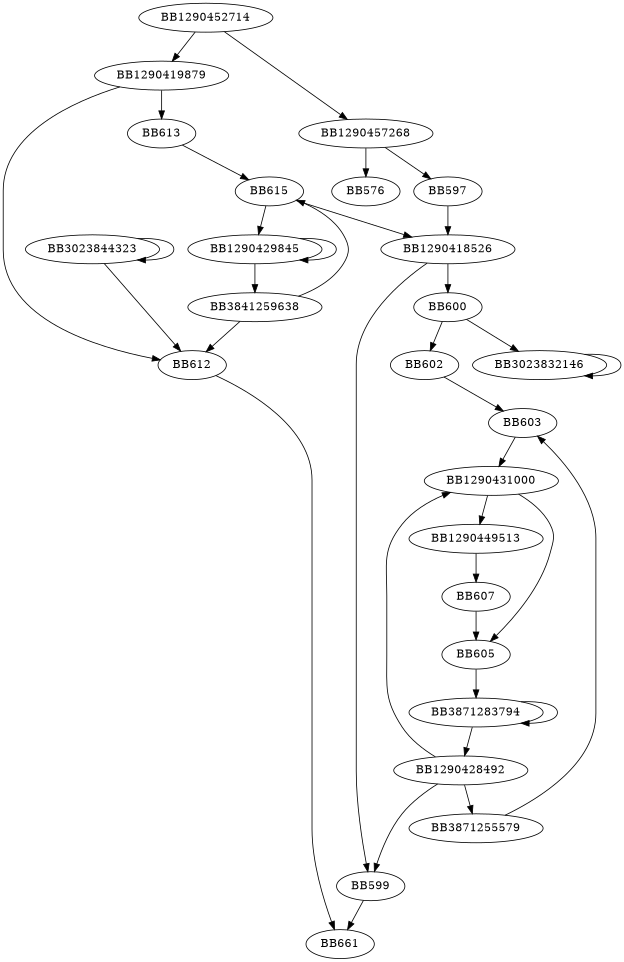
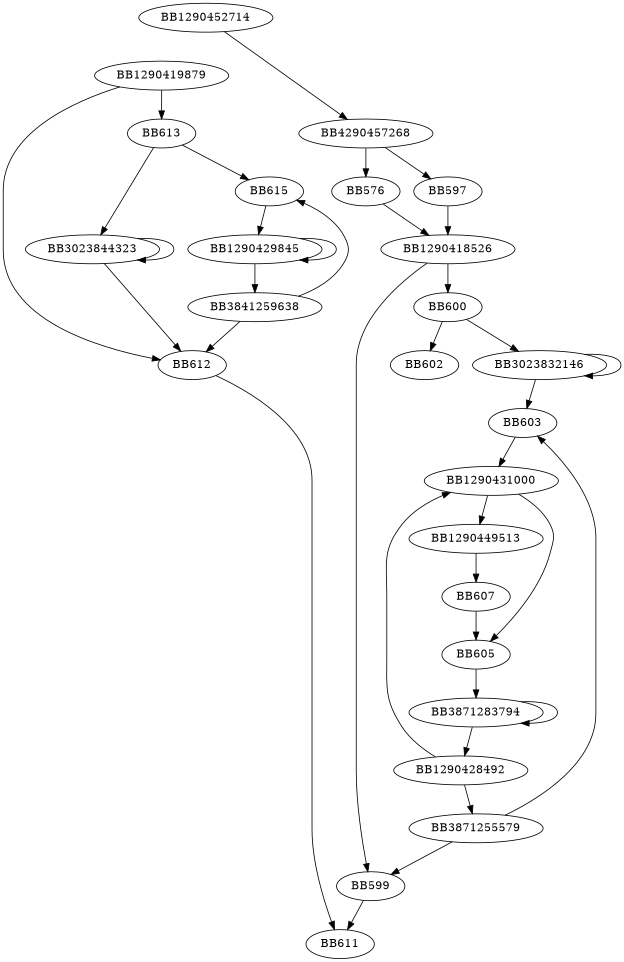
  digraph {
    BB1290452714
    BB1290419879
-   BB1290457268
+   BB1290457268 [label=BB4290457268]
    BB612
    BB613
    n6 [label=BB576]
    BB597
-   BB611 [label=BB661]
+   BB611
    BB3023844323
    BB615
    BB1290418526
    BB599
    BB600
    BB3023832146
    BB602
    BB603
    BB1290431000
    BB605
    BB1290449513
    BB3871283794
    BB607
    BB1290428492
    BB3871255579
    BB1290429845
    n25 [label=BB3841259638]
-   BB1290452714 -> BB1290419879
    BB1290452714 -> BB1290457268
    BB1290419879 -> BB612
    BB1290419879 -> BB613
    BB1290457268 -> n6
    BB1290457268 -> BB597
    BB612 -> BB611
+   BB613 -> BB3023844323
    BB613 -> BB615
-   BB615 -> BB1290418526
+   n6 -> BB1290418526
    BB597 -> BB1290418526
    BB3023844323 -> BB612
    BB3023844323 -> BB3023844323
    BB615 -> BB1290429845
    BB1290418526 -> BB599
    BB1290418526 -> BB600
    BB599 -> BB611
    BB600 -> BB3023832146
    BB600 -> BB602
    BB3023832146 -> BB3023832146
-   BB602 -> BB603
+   BB3023832146 -> BB603
    BB603 -> BB1290431000
    BB1290431000 -> BB605
    BB1290431000 -> BB1290449513
    BB605 -> BB3871283794
    BB1290449513 -> BB607
    BB3871283794 -> BB3871283794
    BB3871283794 -> BB1290428492
    BB607 -> BB605
    BB1290428492 -> BB1290431000
    BB1290428492 -> BB3871255579
-   BB1290428492 -> BB599
+   BB3871255579 -> BB599
    BB3871255579 -> BB603
    BB1290429845 -> BB1290429845
    BB1290429845 -> n25
    n25 -> BB612
    n25 -> BB615
  }
